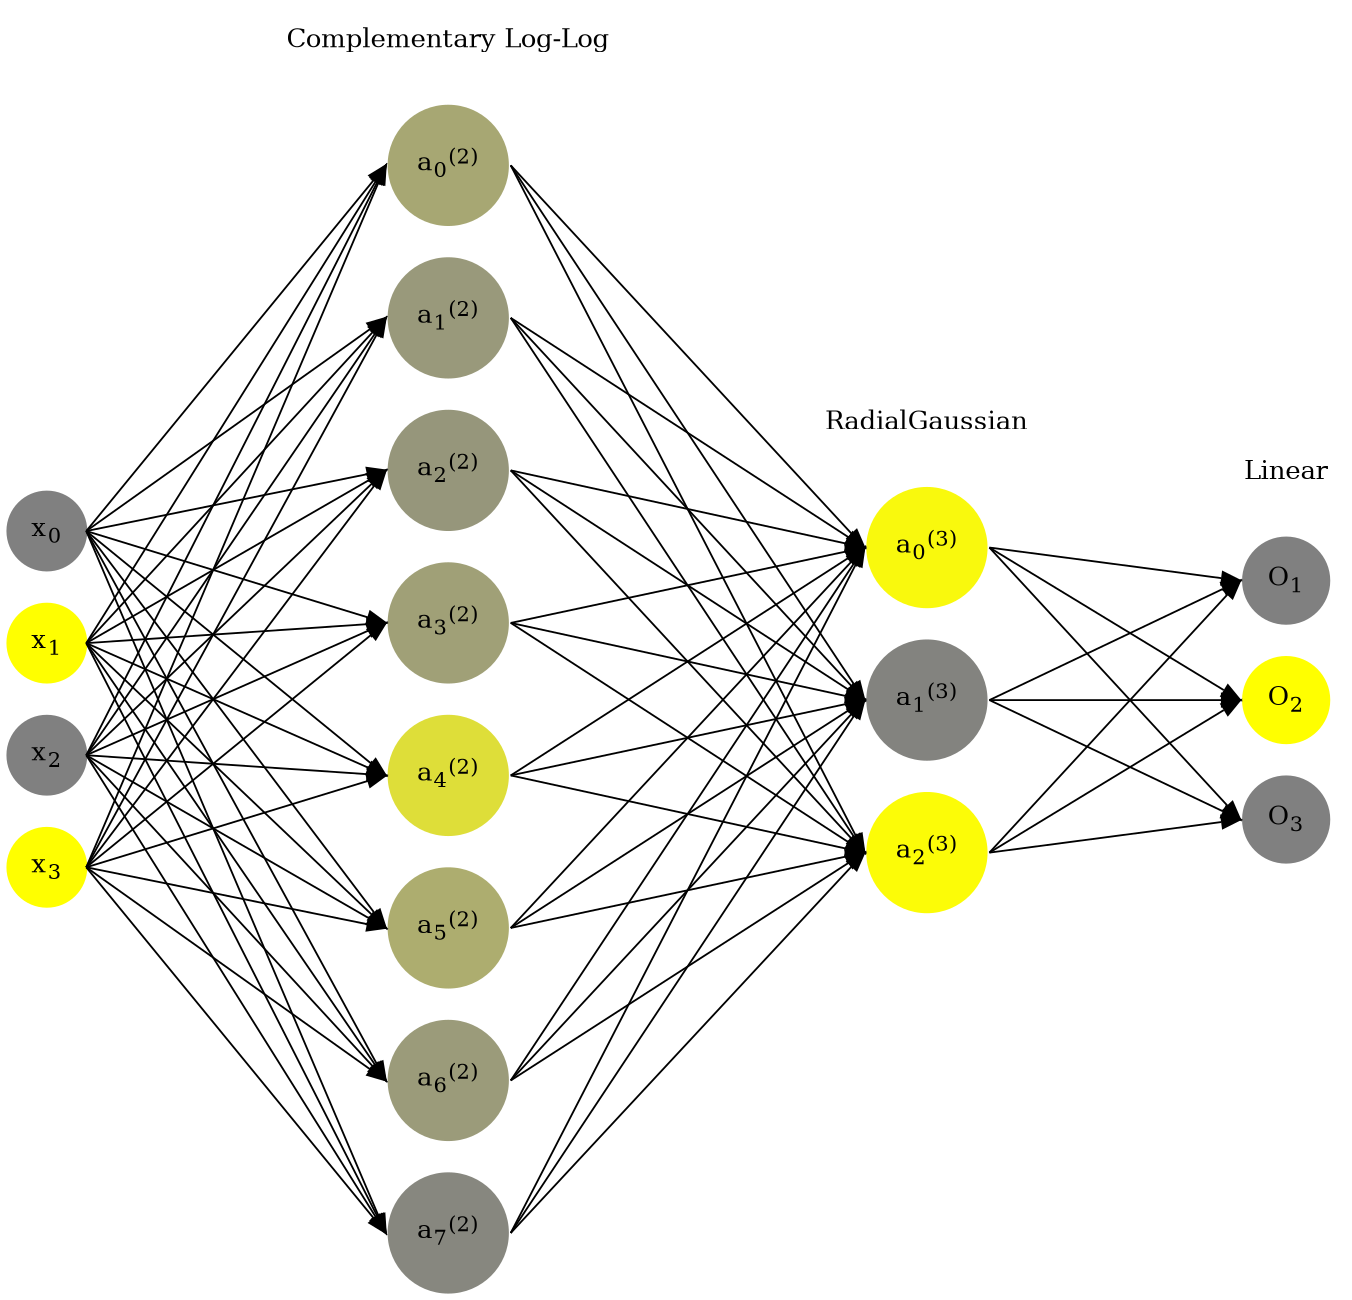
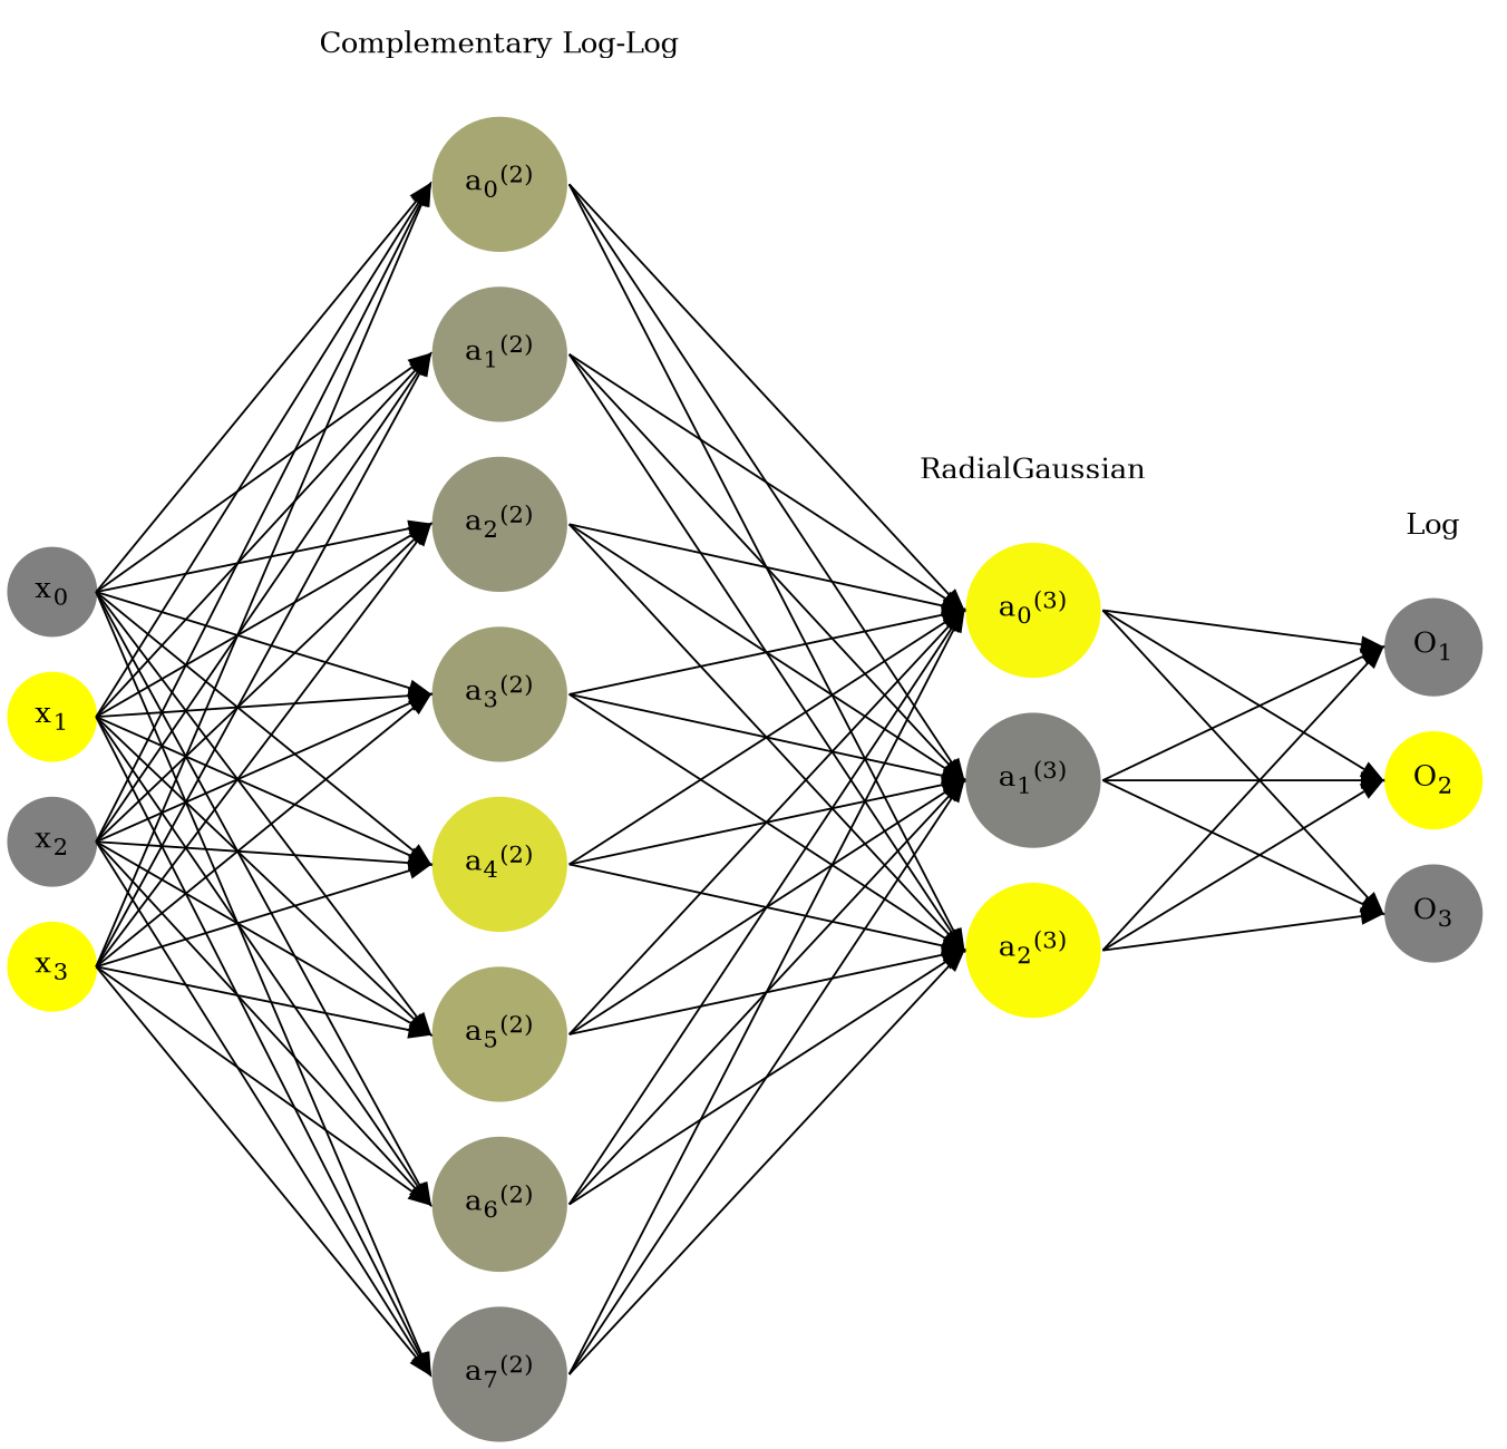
  digraph {
    rankdir=LR
    ranksep=1.4
    splines=false
    node [color="0.1667, 0.0, 0.5" fillcolor="0.1667, 0.0, 0.5" shape=circle style=filled]
    edge [headport=w style=solid tailport=e]
    n1 [label=<x<sub>0</sub>>]
    n2 [color="0.1667, 1.0, 1.0" fillcolor="0.1667, 1.0, 1.0" label=<x<sub>1</sub>>]
    n3 [label=<x<sub>2</sub>>]
    n4 [color="0.1667, 1.0, 1.0" fillcolor="0.1667, 1.0, 1.0" label=<x<sub>3</sub>>]
    n5 [color="0.1667, 0.312313, 0.656157" fillcolor="0.1667, 0.312313, 0.656157" label=<a<sub>0</sub><sup>(2)</sup>>]
    n6 [color="0.1667, 0.196795, 0.598397" fillcolor="0.1667, 0.196795, 0.598397" label=<a<sub>1</sub><sup>(2)</sup>>]
    n7 [color="0.1667, 0.177608, 0.588804" fillcolor="0.1667, 0.177608, 0.588804" label=<a<sub>2</sub><sup>(2)</sup>>]
    n8 [color="0.1667, 0.253498, 0.626749" fillcolor="0.1667, 0.253498, 0.626749" label=<a<sub>3</sub><sup>(2)</sup>>]
    n9 [color="0.1667, 0.741610, 0.870805" fillcolor="0.1667, 0.741610, 0.870805" label=<a<sub>4</sub><sup>(2)</sup>>]
    n10 [color="0.1667, 0.356437, 0.678219" fillcolor="0.1667, 0.356437, 0.678219" label=<a<sub>5</sub><sup>(2)</sup>>]
    n11 [color="0.1667, 0.215583, 0.607791" fillcolor="0.1667, 0.215583, 0.607791" label=<a<sub>6</sub><sup>(2)</sup>>]
    n12 [color="0.1667, 0.056462, 0.528231" fillcolor="0.1667, 0.056462, 0.528231" label=<a<sub>7</sub><sup>(2)</sup>>]
    n13 [color="0.1667, 0.947856, 0.973928" fillcolor="0.1667, 0.947856, 0.973928" label=<a<sub>0</sub><sup>(3)</sup>>]
    n14 [color="0.1667, 0.025111, 0.512555" fillcolor="0.1667, 0.025111, 0.512555" label=<a<sub>1</sub><sup>(3)</sup>>]
    n15 [color="0.1667, 0.969355, 0.984678" fillcolor="0.1667, 0.969355, 0.984678" label=<a<sub>2</sub><sup>(3)</sup>>]
    n16 [label=<O<sub>1</sub>>]
    n17 [color="0.1667, 1.0, 1.0" fillcolor="0.1667, 1.0, 1.0" label=<O<sub>2</sub>>]
    n18 [label=<O<sub>3</sub>>]
    n19 [label="Complementary Log-Log" shape=plaintext color="" fillcolor="" style=""]
    n20 [label=RadialGaussian shape=plaintext color="" fillcolor="" style=""]
-   n21 [label=Linear shape=plaintext color="" fillcolor="" style=""]
+   n21 [label=Log shape=plaintext color="" fillcolor="" style=""]
    subgraph sub_1 {
      n1
    }
    subgraph sub_2 {
      n2
    }
    subgraph sub_3 {
      n3
    }
    subgraph sub_4 {
      n4
    }
    subgraph sub_5 {
      n5
    }
    subgraph sub_6 {
      n6
    }
    subgraph sub_7 {
      n7
    }
    subgraph sub_8 {
      n8
    }
    subgraph sub_9 {
      n9
    }
    subgraph sub_10 {
      n10
    }
    subgraph sub_11 {
      n11
    }
    subgraph sub_12 {
      n12
    }
    subgraph sub_13 {
      n13
    }
    subgraph sub_14 {
      n14
    }
    subgraph sub_15 {
      n15
    }
    subgraph sub_16 {
      n16
    }
    subgraph sub_17 {
      n17
    }
    subgraph sub_18 {
      n18
    }
    subgraph sub_19 {
      rank=same
      n1
      n2
      n3
      n4
    }
    subgraph sub_20 {
      rank=same
      n5
      n6
      n7
      n8
      n9
      n10
      n11
      n12
    }
    subgraph sub_21 {
      rank=same
      n13
      n14
      n15
    }
    subgraph sub_22 {
      rank=same
      n16
      n17
      n18
    }
    subgraph sub_23 {
      rank=same
      n5
      n19
    }
    subgraph sub_24 {
      rank=same
      n13
      n20
    }
    subgraph sub_25 {
      rank=same
      n16
      n21
    }
    n1 -> n2 [style=invis]
    n1 -> n5
    n1 -> n6
    n1 -> n7
    n1 -> n8
    n1 -> n9
    n1 -> n10
    n1 -> n11
    n1 -> n12
    n2 -> n3 [style=invis]
    n2 -> n5
    n2 -> n6
    n2 -> n7
    n2 -> n8
    n2 -> n9
    n2 -> n10
    n2 -> n11
    n2 -> n12
    n3 -> n4 [style=invis]
    n3 -> n5
    n3 -> n6
    n3 -> n7
    n3 -> n8
    n3 -> n9
    n3 -> n10
    n3 -> n11
    n3 -> n12
    n4 -> n5
    n4 -> n6
    n4 -> n7
    n4 -> n8
    n4 -> n9
    n4 -> n10
    n4 -> n11
    n4 -> n12
    n5 -> n6 [style=invis]
    n5 -> n13
    n5 -> n14
    n5 -> n15
    n6 -> n7 [style=invis]
    n6 -> n13
    n6 -> n14
    n6 -> n15
    n7 -> n8 [style=invis]
    n7 -> n13
    n7 -> n14
    n7 -> n15
    n8 -> n9 [style=invis]
    n8 -> n13
    n8 -> n14
    n8 -> n15
    n9 -> n10 [style=invis]
    n9 -> n13
    n9 -> n14
    n9 -> n15
    n10 -> n11 [style=invis]
    n10 -> n13
    n10 -> n14
    n10 -> n15
    n11 -> n12 [style=invis]
    n11 -> n13
    n11 -> n14
    n11 -> n15
    n12 -> n13
    n12 -> n14
    n12 -> n15
    n13 -> n14 [style=invis]
    n13 -> n16
    n13 -> n17
    n13 -> n18
    n14 -> n15 [style=invis]
    n14 -> n16
    n14 -> n17
    n14 -> n18
    n15 -> n16
    n15 -> n17
    n15 -> n18
    n16 -> n17 [style=invis]
    n17 -> n18 [style=invis]
    n19 -> n5 [style=invis]
    n20 -> n13 [style=invis]
    n21 -> n16 [style=invis]
  }
